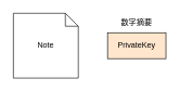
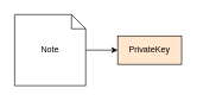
  <mxCell id="0" />
  <mxCell id="1" parent="0" />
  <mxCell id="2" value="PrivateKey" style="rounded=0;whiteSpace=wrap;html=1;fillColor=#ffe6cc;" vertex="1" parent="1"><mxGeometry x="165" y="50" width="90" height="40" as="geometry" /></mxCell>
- <mxCell id="3" value="数字摘要" style="text;html=1;strokeColor=none;fillColor=none;align=center;verticalAlign=middle;whiteSpace=wrap;rounded=0;" vertex="1" parent="1"><mxGeometry x="180" y="20" width="60" height="30" as="geometry" /></mxCell>
+ <mxCell id="4" style="edgeStyle=orthogonalEdgeStyle;rounded=0;orthogonalLoop=1;jettySize=auto;html=1;" edge="1" parent="1" source="5" target="2"><mxGeometry relative="1" as="geometry" /></mxCell>
  <mxCell id="5" value="Note" style="shape=note;size=20;whiteSpace=wrap;html=1;" vertex="1" parent="1"><mxGeometry x="20" y="20" width="100" height="100" as="geometry" /></mxCell>
